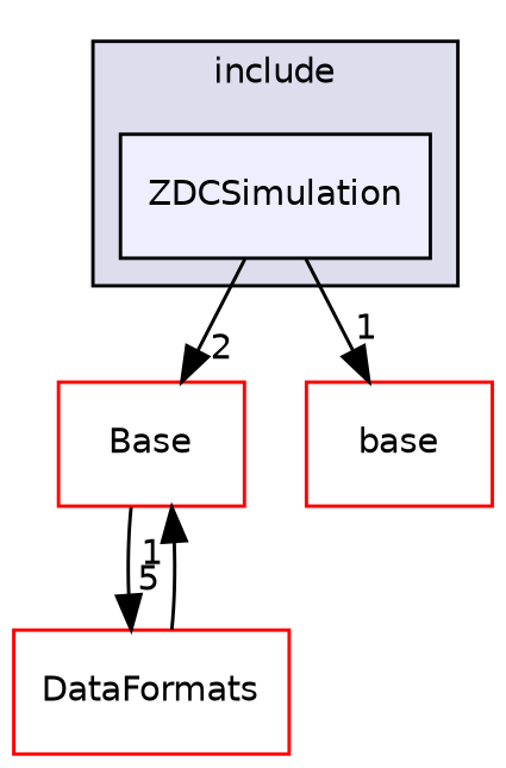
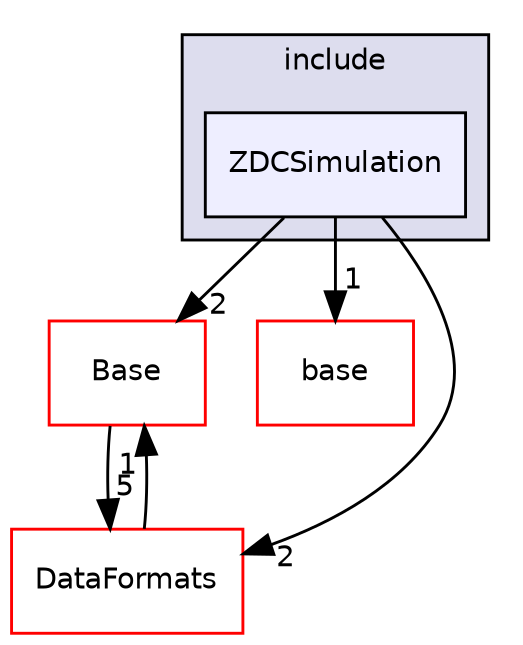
  digraph {
    compound=true
    node [fontname=Helvetica fontsize=10 shape=box color=red]
    edge [headlabel=2 labeldistance=1.5 labelfontname=Helvetica labelfontsize=10]
    n1 [fillcolor="#eeeeff" label=ZDCSimulation pencolor=black style=filled color=""]
    n2 [label=Base]
    n3 [label=base]
    n4 [label=DataFormats]
    subgraph cluster_1 {
      bgcolor="#ddddee"
      fontname=Helvetica
      fontsize=10
      label=include
      pencolor=black
      n1
    }
    n1 -> n2
    n1 -> n3 [headlabel=1]
+   n1 -> n4
    n2 -> n4 [headlabel=5]
    n4 -> n2 [headlabel=1]
  }
